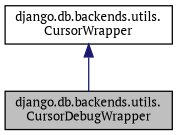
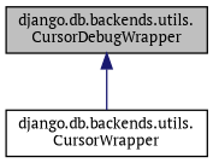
  digraph {
    fontname="PT Serif"
    node [color=black fontname="PT Serif" fontsize=10 shape=record style=filled]
    n1 [fillcolor=grey75 fontcolor=black height=0.2 label="django.db.backends.utils.\lCursorDebugWrapper" width=0.4]
    n2 [fillcolor=white height=0.2 label="django.db.backends.utils.\lCursorWrapper" width=0.4]
-   n2 -> n1 [color=midnightblue dir=back fontname="PT Serif" fontsize=10 labelfontname=Helvetica labelfontsize=10 style=solid]
+   n1 -> n2 [color=midnightblue dir=back fontname="PT Serif" fontsize=10 labelfontname=Helvetica labelfontsize=10 style=solid]
  }
